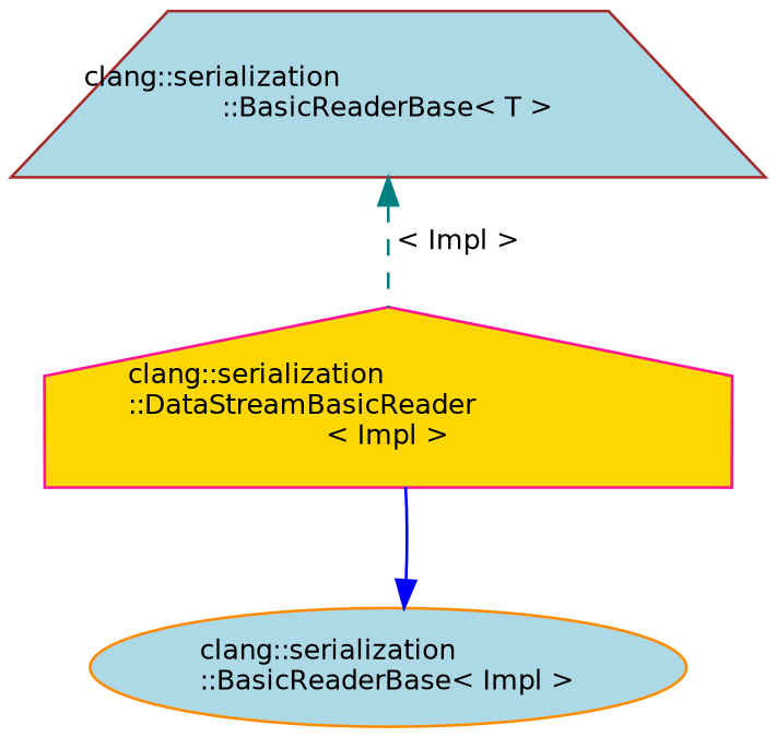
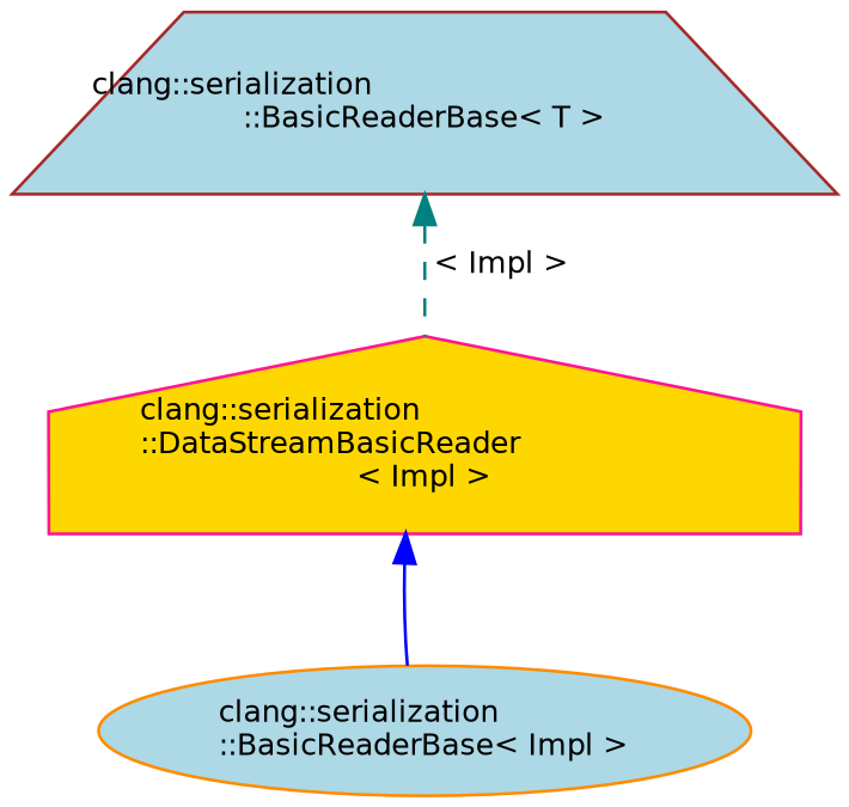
  digraph {
    node [fillcolor=lightblue fontname=Helvetica fontsize=10 style=filled]
    edge [dir=back fontname=Helvetica fontsize=10 labelfontname=Helvetica labelfontsize=10]
    n1 [color=deeppink fillcolor=gold fontcolor=black height=0.2 label="clang::serialization\l::DataStreamBasicReader\l\< Impl \>" shape=house width=0.4]
    n2 [color=darkorange height=0.2 label="clang::serialization\l::BasicReaderBase\< Impl \>" shape=ellipse width=0.4]
    n3 [color=brown height=0.2 label="clang::serialization\l::BasicReaderBase\< T \>" shape=trapezium width=0.4]
-   n2 -> n1 [color=blue style=solid]
+   n1 -> n2 [color=blue style=solid]
    n3 -> n1 [color=teal label=" \< Impl \>" style=dashed]
  }
